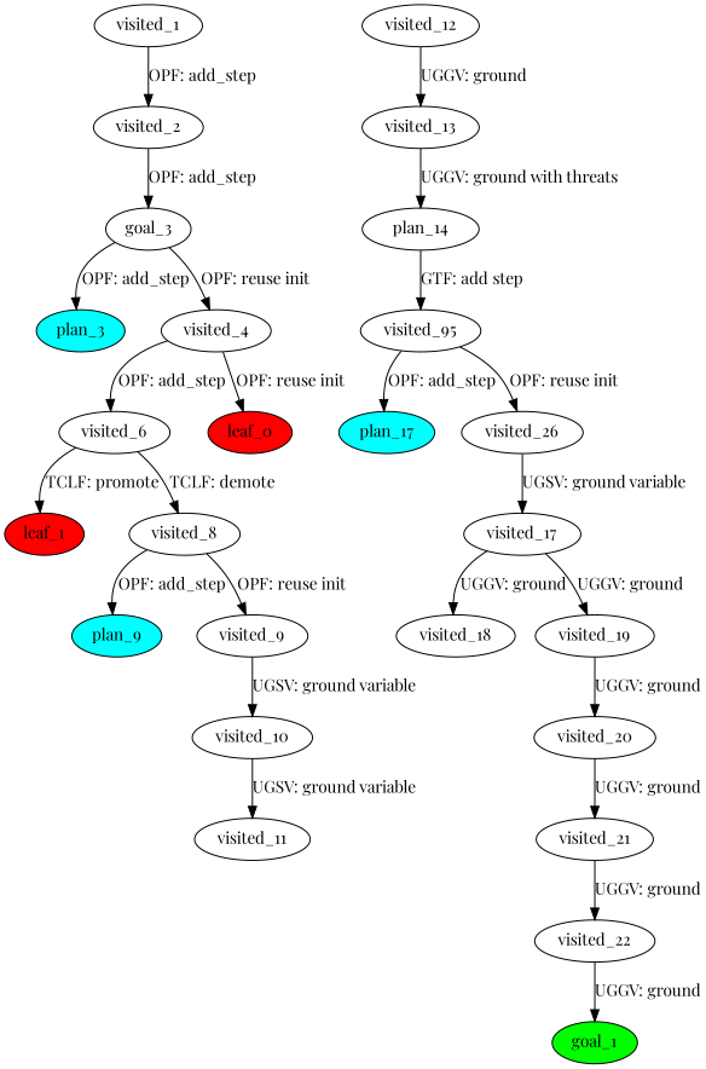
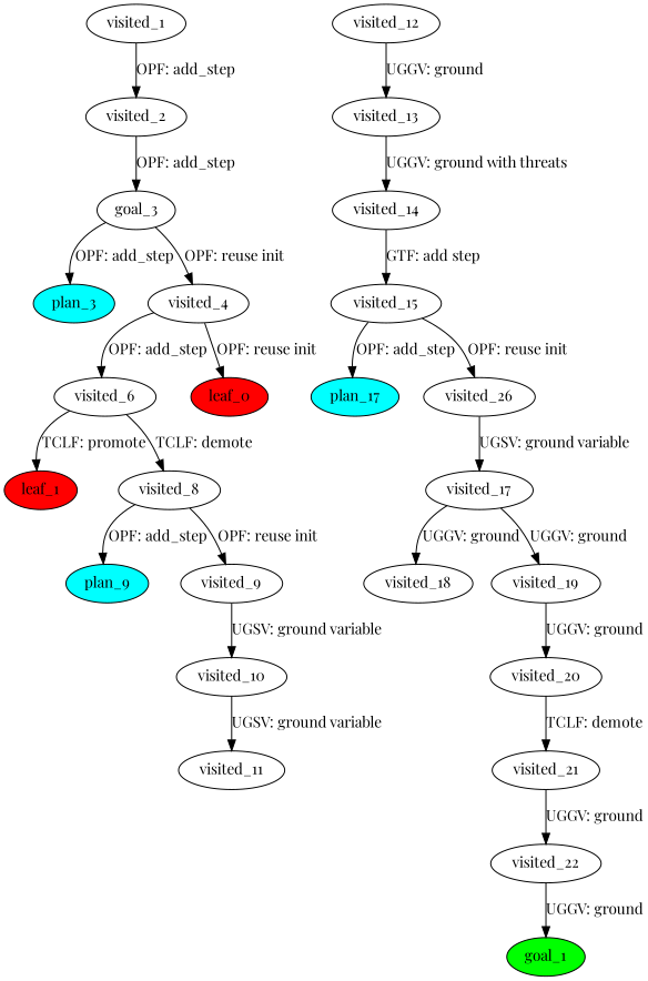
  digraph {
    fontname="Playfair Display"
    node [fillcolor=white fontname="Playfair Display" style=filled]
    edge [fontname="Playfair Display"]
    n1 [label=visited_1]
    n2 [label=visited_2]
    n3 [label=goal_3]
    n4 [fillcolor=cyan label=plan_3]
    n5 [label=visited_4]
    n6 [label=visited_6]
    n7 [fillcolor=red label=leaf_0]
    n8 [fillcolor=red label=leaf_1]
    n9 [label=visited_8]
    n10 [fillcolor=cyan label=plan_9]
    n11 [label=visited_9]
    n12 [label=visited_10]
    n13 [label=visited_11]
    n14 [label=visited_12]
    n15 [label=visited_13]
-   n16 [label=plan_14]
-   n17 [label=visited_95]
+   n16 [label=visited_14]
+   n17 [label=visited_15]
    n18 [fillcolor=cyan label=plan_17]
    n19 [label=visited_26]
    n20 [label=visited_17]
    n21 [label=visited_18]
    n22 [label=visited_19]
    n23 [label=visited_20]
    n24 [label=visited_21]
    n25 [label=visited_22]
    n26 [fillcolor=green label=goal_1]
    n1 -> n2 [label="OPF: add_step"]
    n2 -> n3 [label="OPF: add_step"]
    n3 -> n4 [label="OPF: add_step"]
    n3 -> n5 [label="OPF: reuse init"]
    n5 -> n6 [label="OPF: add_step"]
    n5 -> n7 [label="OPF: reuse init"]
    n6 -> n8 [label="TCLF: promote"]
    n6 -> n9 [label="TCLF: demote"]
    n9 -> n10 [label="OPF: add_step"]
    n9 -> n11 [label="OPF: reuse init"]
    n11 -> n12 [label="UGSV: ground variable"]
    n12 -> n13 [label="UGSV: ground variable"]
    n14 -> n15 [label="UGGV: ground"]
    n15 -> n16 [label="UGGV: ground with threats"]
    n16 -> n17 [label="GTF: add step"]
    n17 -> n18 [label="OPF: add_step"]
    n17 -> n19 [label="OPF: reuse init"]
    n19 -> n20 [label="UGSV: ground variable"]
    n20 -> n21 [label="UGGV: ground"]
    n20 -> n22 [label="UGGV: ground"]
    n22 -> n23 [label="UGGV: ground"]
-   n23 -> n24 [label="UGGV: ground"]
+   n23 -> n24 [label="TCLF: demote"]
    n24 -> n25 [label="UGGV: ground"]
    n25 -> n26 [label="UGGV: ground"]
  }
